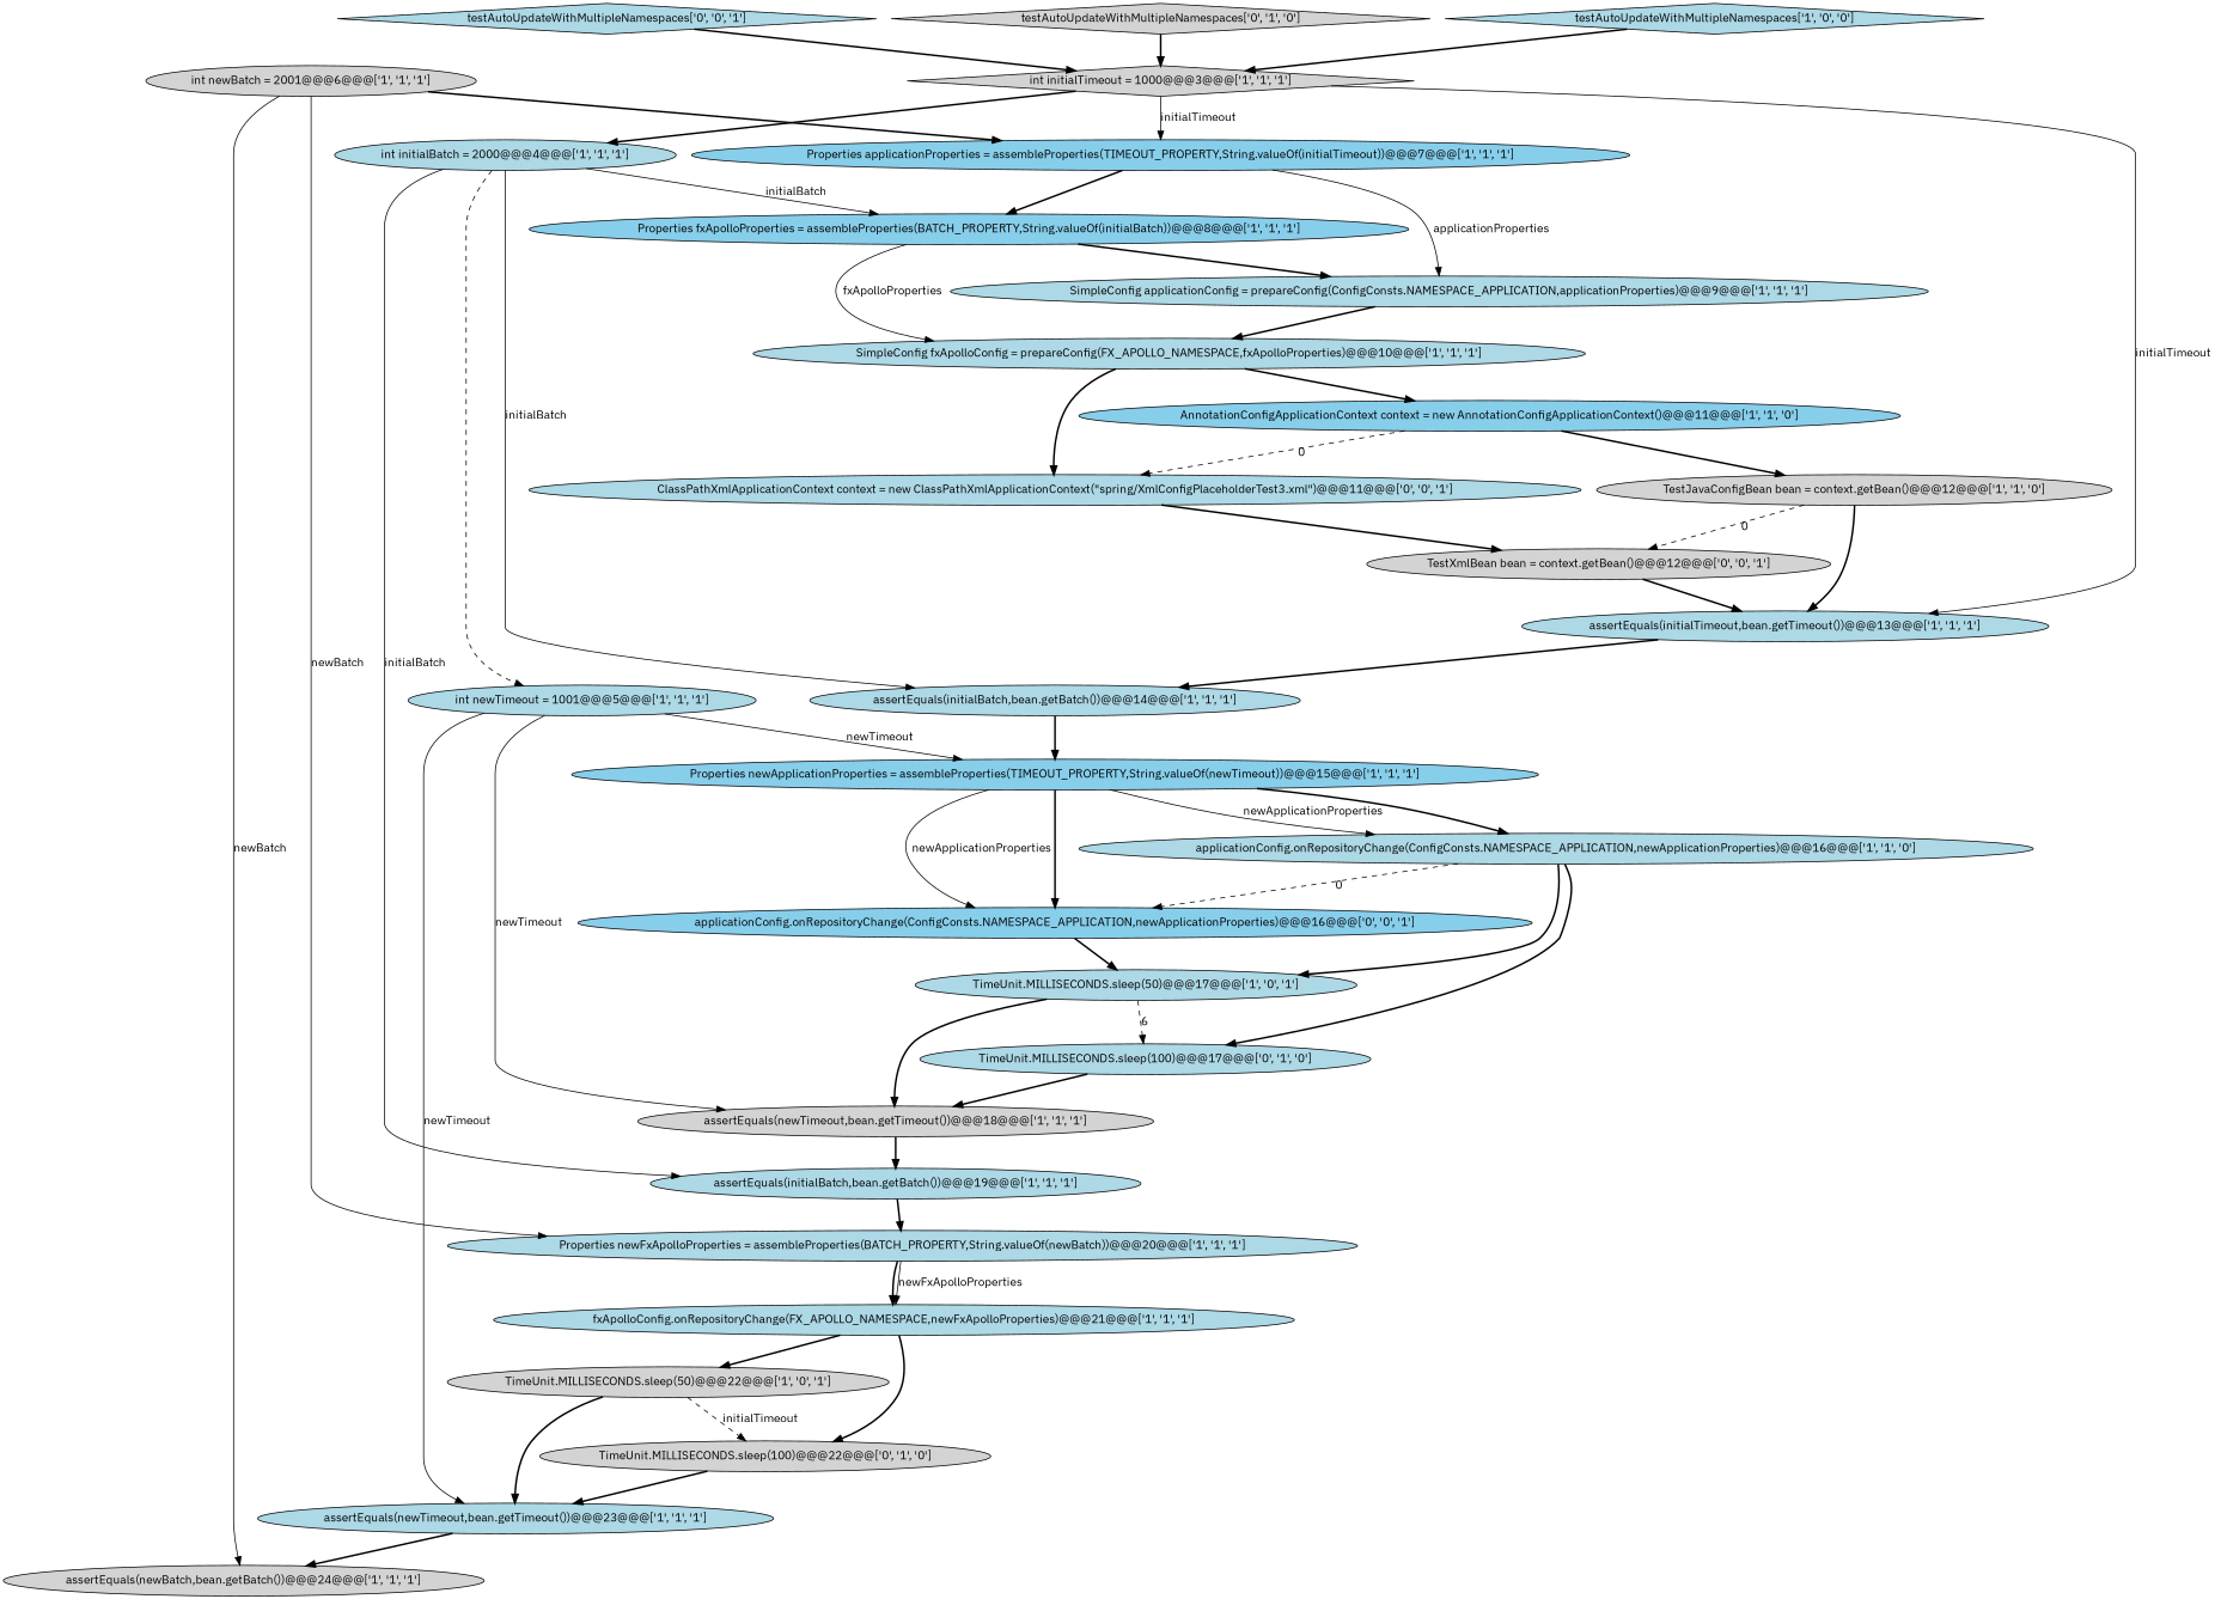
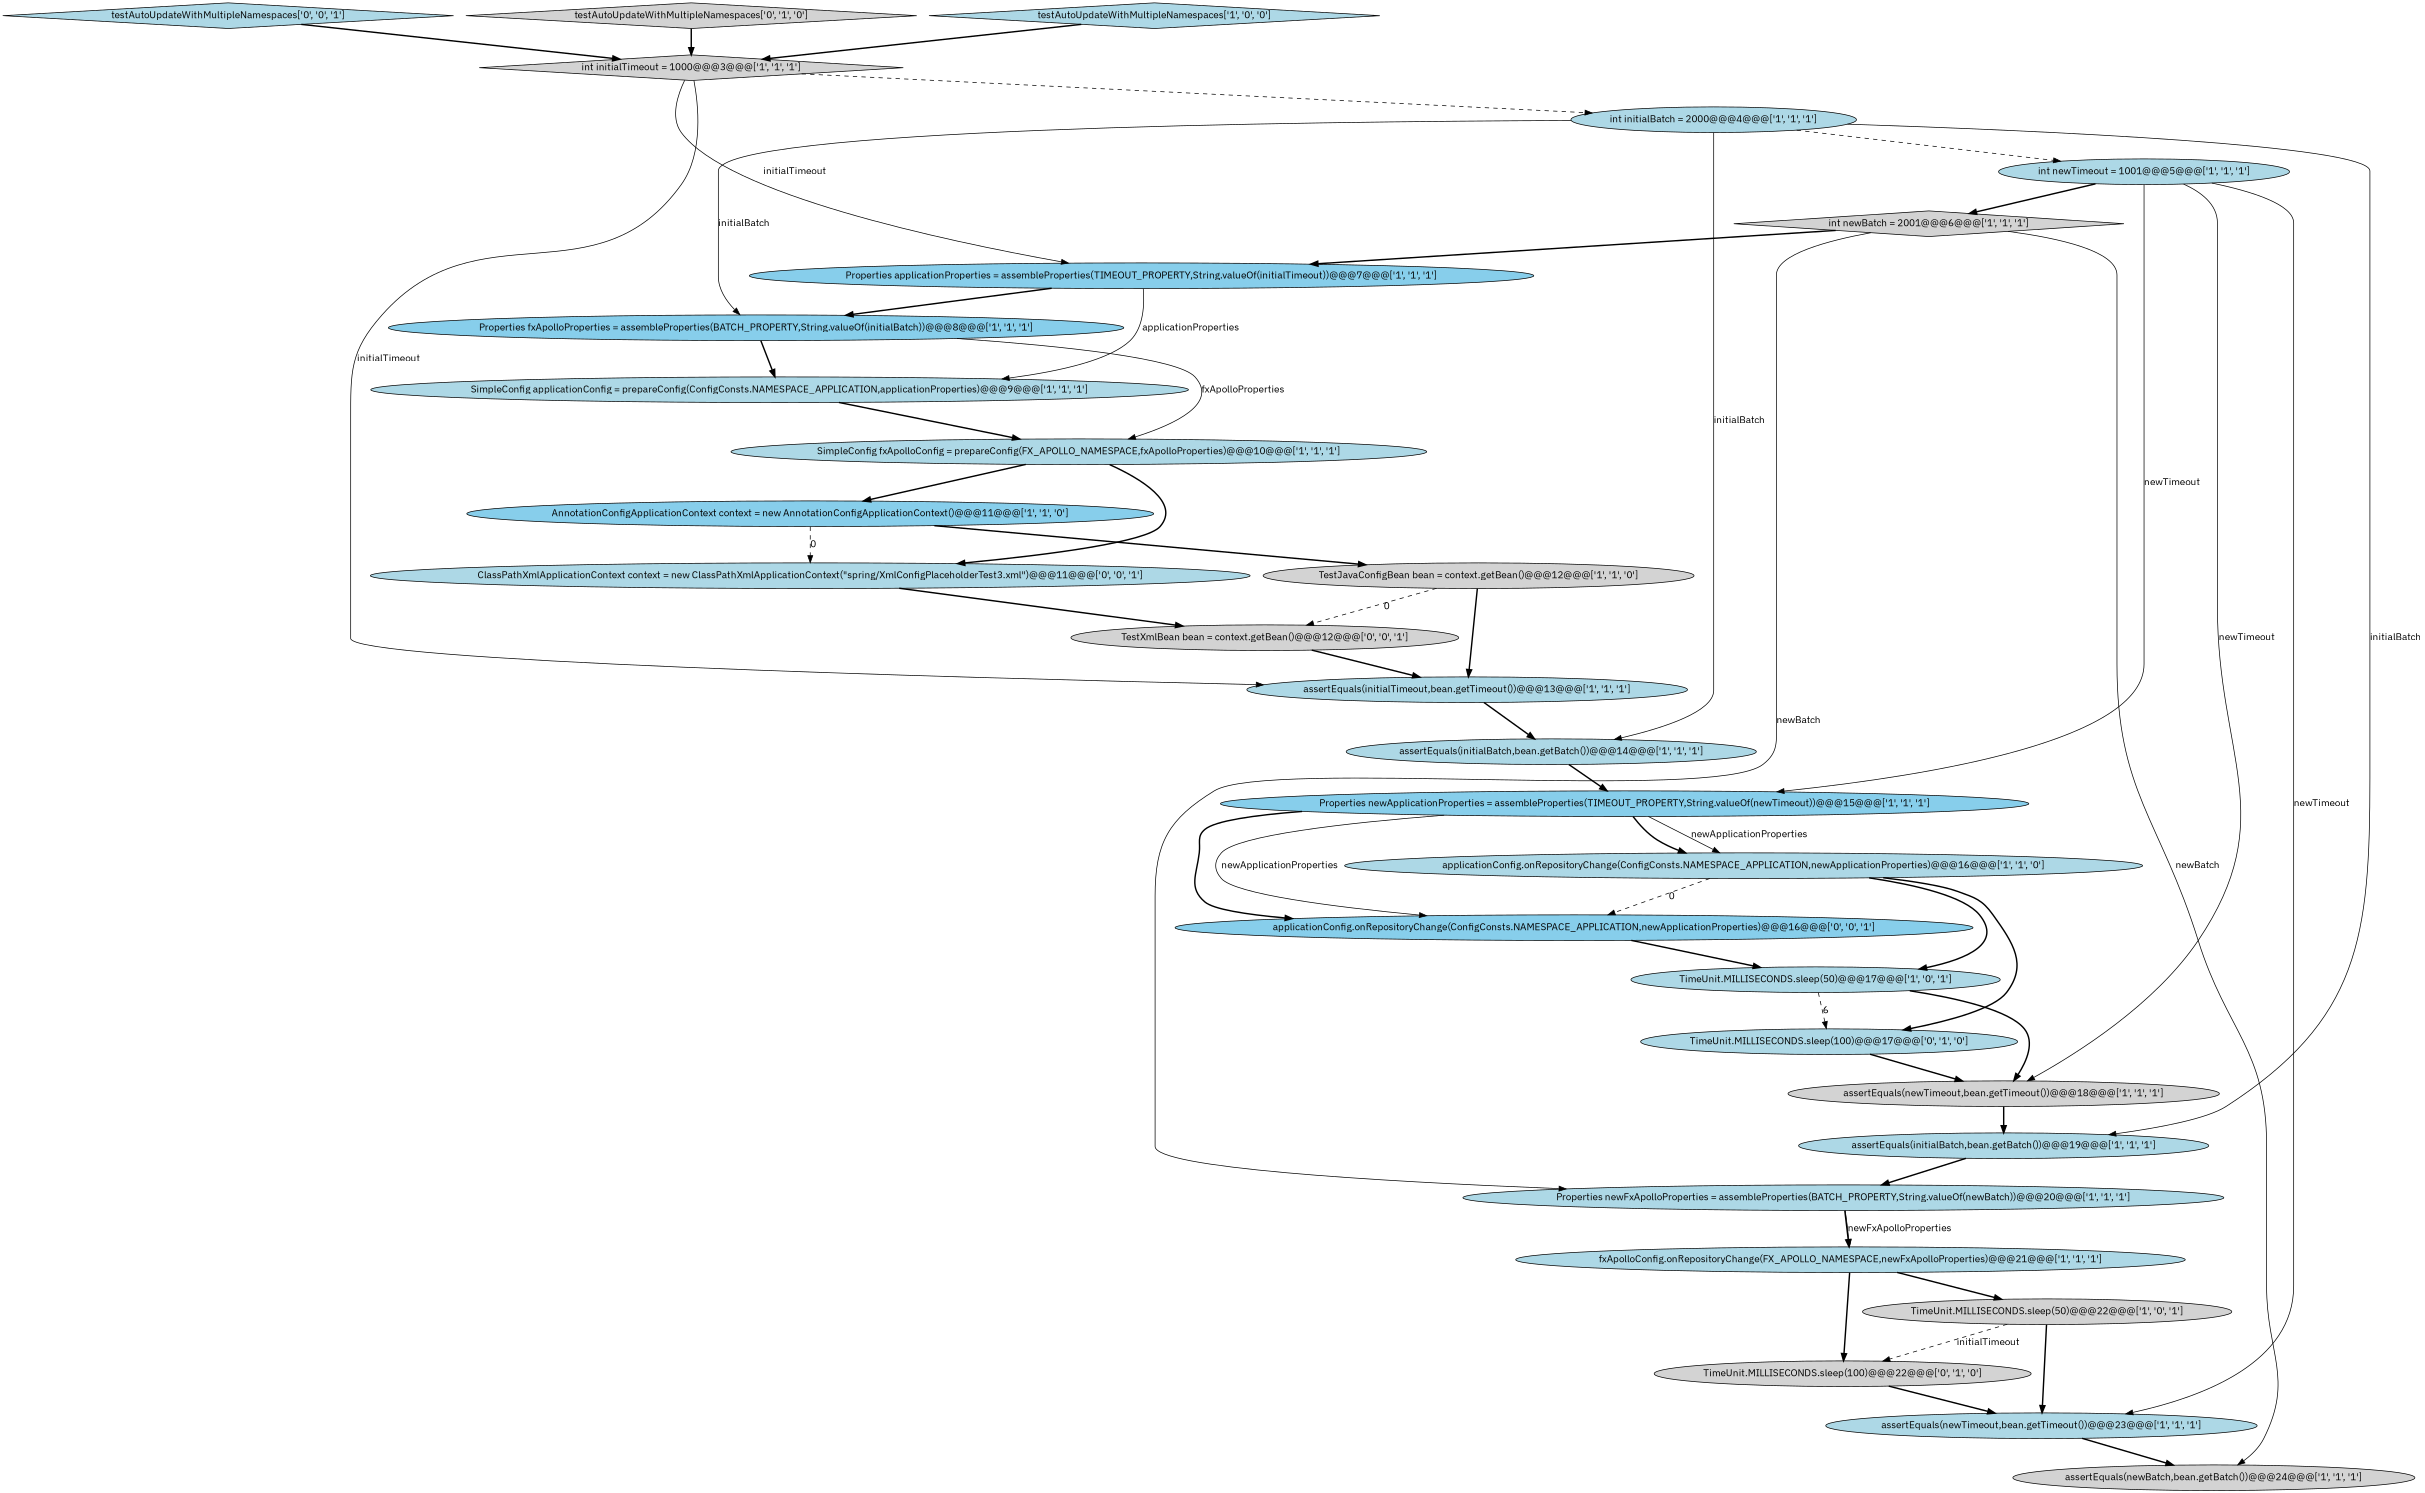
  digraph {
    fontname="IBM Plex Sans"
    node [fillcolor=lightblue fontname="IBM Plex Sans" shape=ellipse style=filled]
    edge [fontname="IBM Plex Sans" style=bold]
    n1 [fillcolor=skyblue label="Properties fxApolloProperties = assembleProperties(BATCH_PROPERTY,String.valueOf(initialBatch))@@@8@@@['1', '1', '1']"]
    n2 [label="SimpleConfig applicationConfig = prepareConfig(ConfigConsts.NAMESPACE_APPLICATION,applicationProperties)@@@9@@@['1', '1', '1']"]
    n3 [label="SimpleConfig fxApolloConfig = prepareConfig(FX_APOLLO_NAMESPACE,fxApolloProperties)@@@10@@@['1', '1', '1']"]
    n4 [fillcolor=skyblue label="AnnotationConfigApplicationContext context = new AnnotationConfigApplicationContext()@@@11@@@['1', '1', '0']"]
    n5 [label="ClassPathXmlApplicationContext context = new ClassPathXmlApplicationContext(\"spring/XmlConfigPlaceholderTest3.xml\")@@@11@@@['0', '0', '1']"]
    n6 [label="assertEquals(initialTimeout,bean.getTimeout())@@@13@@@['1', '1', '1']"]
    n7 [label="assertEquals(initialBatch,bean.getBatch())@@@14@@@['1', '1', '1']"]
    n8 [fillcolor=skyblue label="Properties newApplicationProperties = assembleProperties(TIMEOUT_PROPERTY,String.valueOf(newTimeout))@@@15@@@['1', '1', '1']"]
    n9 [label="testAutoUpdateWithMultipleNamespaces['0', '0', '1']" shape=diamond]
    n10 [fillcolor=lightgrey label="int initialTimeout = 1000@@@3@@@['1', '1', '1']" shape=diamond]
    n11 [fillcolor=skyblue label="Properties applicationProperties = assembleProperties(TIMEOUT_PROPERTY,String.valueOf(initialTimeout))@@@7@@@['1', '1', '1']"]
    n12 [label="int initialBatch = 2000@@@4@@@['1', '1', '1']"]
    n13 [label="assertEquals(newTimeout,bean.getTimeout())@@@23@@@['1', '1', '1']"]
    n14 [fillcolor=lightgrey label="assertEquals(newBatch,bean.getBatch())@@@24@@@['1', '1', '1']"]
    n15 [label="TimeUnit.MILLISECONDS.sleep(50)@@@17@@@['1', '0', '1']"]
    n16 [fillcolor=lightgrey label="assertEquals(newTimeout,bean.getTimeout())@@@18@@@['1', '1', '1']"]
    n17 [label="TimeUnit.MILLISECONDS.sleep(100)@@@17@@@['0', '1', '0']"]
    n18 [label="assertEquals(initialBatch,bean.getBatch())@@@19@@@['1', '1', '1']"]
    n19 [label="int newTimeout = 1001@@@5@@@['1', '1', '1']"]
-   n20 [fillcolor=lightgrey label="int newBatch = 2001@@@6@@@['1', '1', '1']"]
+   n20 [fillcolor=lightgrey label="int newBatch = 2001@@@6@@@['1', '1', '1']" shape=diamond]
    n21 [label="Properties newFxApolloProperties = assembleProperties(BATCH_PROPERTY,String.valueOf(newBatch))@@@20@@@['1', '1', '1']"]
    n22 [label="fxApolloConfig.onRepositoryChange(FX_APOLLO_NAMESPACE,newFxApolloProperties)@@@21@@@['1', '1', '1']"]
    n23 [fillcolor=lightgrey label="TestJavaConfigBean bean = context.getBean()@@@12@@@['1', '1', '0']"]
    n24 [fillcolor=lightgrey label="TestXmlBean bean = context.getBean()@@@12@@@['0', '0', '1']"]
    n25 [fillcolor=lightgrey label="testAutoUpdateWithMultipleNamespaces['0', '1', '0']" shape=diamond]
    n26 [fillcolor=lightgrey label="TimeUnit.MILLISECONDS.sleep(100)@@@22@@@['0', '1', '0']"]
    n27 [fillcolor=lightgrey label="TimeUnit.MILLISECONDS.sleep(50)@@@22@@@['1', '0', '1']"]
    n28 [label="applicationConfig.onRepositoryChange(ConfigConsts.NAMESPACE_APPLICATION,newApplicationProperties)@@@16@@@['1', '1', '0']"]
    n29 [fillcolor=skyblue label="applicationConfig.onRepositoryChange(ConfigConsts.NAMESPACE_APPLICATION,newApplicationProperties)@@@16@@@['0', '0', '1']"]
    n30 [label="testAutoUpdateWithMultipleNamespaces['1', '0', '0']" shape=diamond]
    n1 -> n2
    n1 -> n3 [label=fxApolloProperties style=solid]
    n2 -> n3
    n3 -> n4
    n3 -> n5
    n4 -> n5 [label=0 style=dashed]
    n4 -> n23
    n5 -> n24
    n6 -> n7
    n7 -> n8
    n8 -> n28
    n8 -> n28 [label=newApplicationProperties style=solid]
    n8 -> n29
    n8 -> n29 [label=newApplicationProperties style=solid]
    n9 -> n10
    n10 -> n6 [label=initialTimeout style=solid]
    n10 -> n11 [label=initialTimeout style=solid]
-   n10 -> n12
+   n10 -> n12 [style=dashed]
    n11 -> n1
    n11 -> n2 [label=applicationProperties style=solid]
    n12 -> n1 [label=initialBatch style=solid]
    n12 -> n7 [label=initialBatch style=solid]
    n12 -> n18 [label=initialBatch style=solid]
    n12 -> n19 [style=dashed]
    n13 -> n14
    n15 -> n16
    n15 -> n17 [label=6 style=dashed]
    n16 -> n18
    n17 -> n16
    n18 -> n21
    n19 -> n8 [label=newTimeout style=solid]
    n19 -> n13 [label=newTimeout style=solid]
    n19 -> n16 [label=newTimeout style=solid]
+   n19 -> n20
    n20 -> n11
    n20 -> n14 [label=newBatch style=solid]
    n20 -> n21 [label=newBatch style=solid]
    n21 -> n22 [label=newFxApolloProperties style=solid]
    n21 -> n22
    n22 -> n26
    n22 -> n27
    n23 -> n6
    n23 -> n24 [label=0 style=dashed]
    n24 -> n6
    n25 -> n10
    n26 -> n13
    n27 -> n13
    n27 -> n26 [label=initialTimeout style=dashed]
    n28 -> n15
    n28 -> n17
    n28 -> n29 [label=0 style=dashed]
    n29 -> n15
    n30 -> n10
  }
